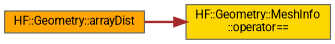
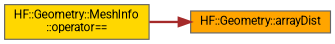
  digraph {
    rankdir=RL
    fontname=Roboto
    node [fontname=Roboto fontsize=10 shape=box style=filled]
    n1 [color=gray40 fillcolor=orange fontcolor=black height=0.2 label="HF::Geometry::arrayDist" width=0.4]
    n2 [color=grey40 fillcolor=gold height=0.2 label="HF::Geometry::MeshInfo\l::operator==" width=0.4]
-   n2 -> n1 [color=brown dir=back fontname=Roboto fontsize=10 labelfontname=Helvetica labelfontsize=10 style=bold]
+   n1 -> n2 [color=brown dir=back fontname=Roboto fontsize=10 labelfontname=Helvetica labelfontsize=10 style=bold]
  }
